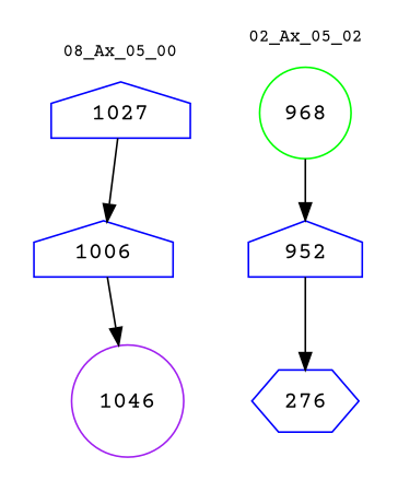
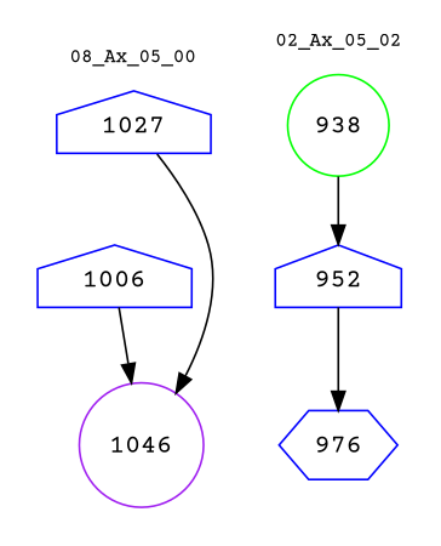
  digraph {
    fontname="Courier Prime"
    node [color=blue fontname="Courier Prime" shape=house]
    edge [color=black fontname="Courier Prime"]
    n1 [label=1027]
    n2 [label=1006]
    n3 [color=purple label=1046 shape=circle]
-   n4 [color=green label=968 shape=circle]
+   n4 [color=green label=938 shape=circle]
    n5 [label=952]
-   n6 [label=276 shape=hexagon]
+   n6 [label=976 shape=hexagon]
    subgraph cluster_1 {
      color=white
      fontsize=10
      label="08_Ax_05_00"
      n1
      n2
      n3
    }
    subgraph cluster_2 {
      color=white
      fontsize=10
      label="02_Ax_05_02"
      n4
      n5
      n6
    }
-   n1 -> n2
+   n1 -> n3
    n2 -> n3
    n4 -> n5
    n5 -> n6
  }
